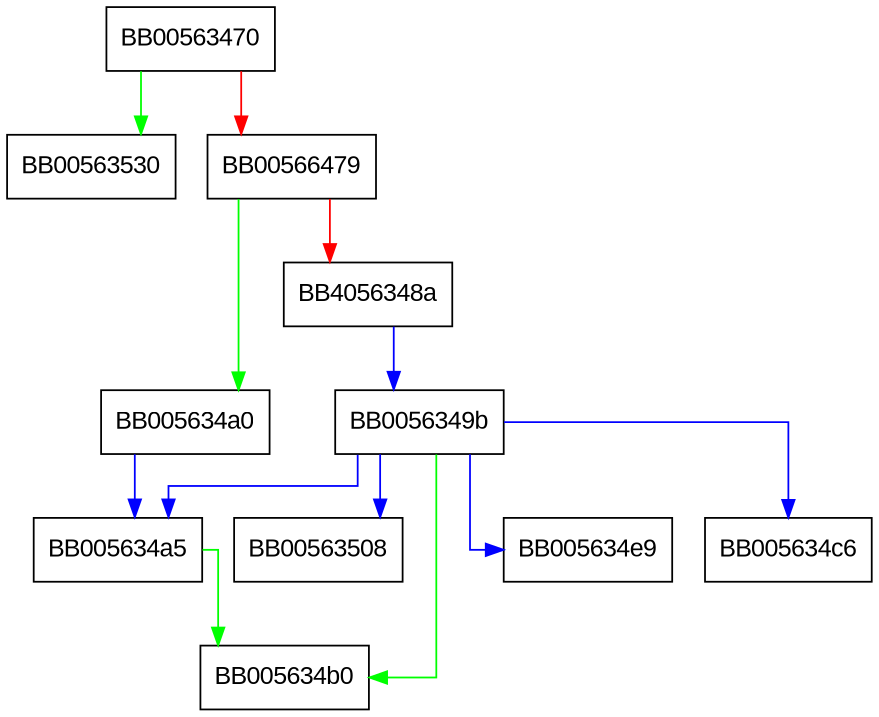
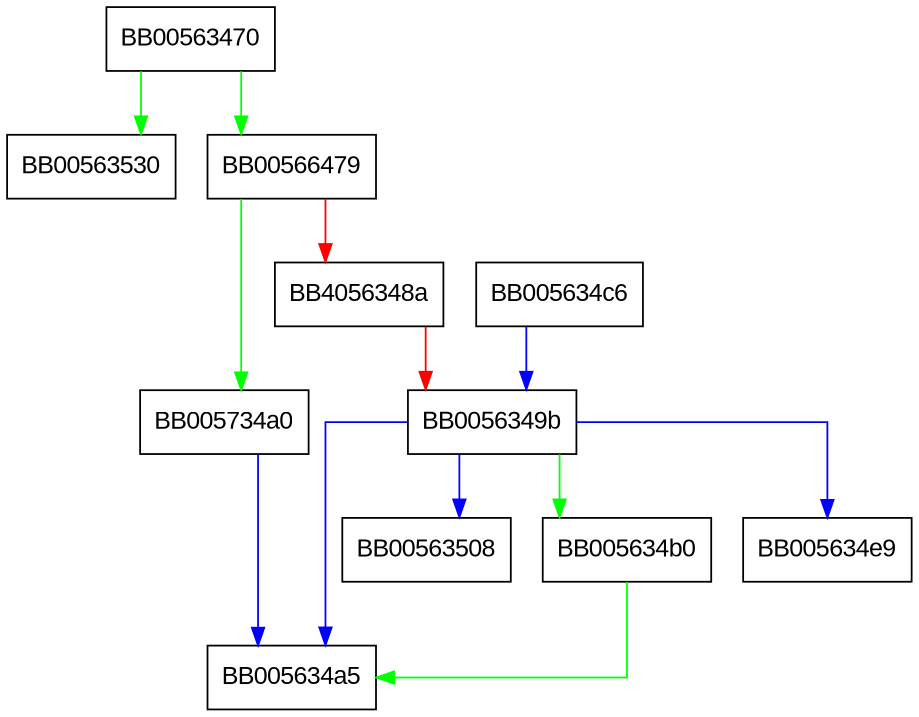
  digraph {
    fontname="Liberation Sans"
    splines=ortho
    node [fontname="Liberation Sans" shape=box]
    edge [color=blue fontname="Liberation Sans"]
    BB00563470
    BB00563530
    n3 [label=BB00566479]
-   BB005634a0
+   BB005634a0 [label=BB005734a0]
    n5 [label=BB4056348a]
    BB005634a5
    BB0056349b
    BB00563508
    BB005634b0
    n10 [label=BB005634e9]
    BB005634c6
    BB00563470 -> BB00563530 [color=green]
-   BB00563470 -> n3 [color=red]
+   BB00563470 -> n3 [color=green]
    n3 -> BB005634a0 [color=green]
    n3 -> n5 [color=red]
    BB005634a0 -> BB005634a5
-   n5 -> BB0056349b
+   n5 -> BB0056349b [color=red]
    BB0056349b -> BB005634a5
    BB0056349b -> BB00563508
    BB0056349b -> BB005634b0 [color=green]
    BB0056349b -> n10
-   BB0056349b -> BB005634c6
-   BB005634a5 -> BB005634b0 [color=green]
+   BB005634c6 -> BB0056349b
+   BB005634b0 -> BB005634a5 [color=green]
  }
